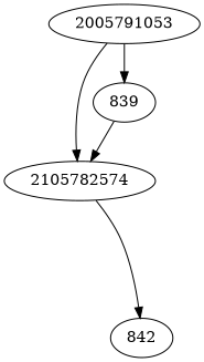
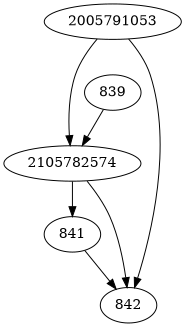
  strict digraph {
    n1 [label=2105782574]
    839
+   841
    842
    n5 [label=2005791053]
+   n1 -> 841
    n1 -> 842
    839 -> n1
+   841 -> 842
    n5 -> n1
-   n5 -> 839
+   n5 -> 842
  }
